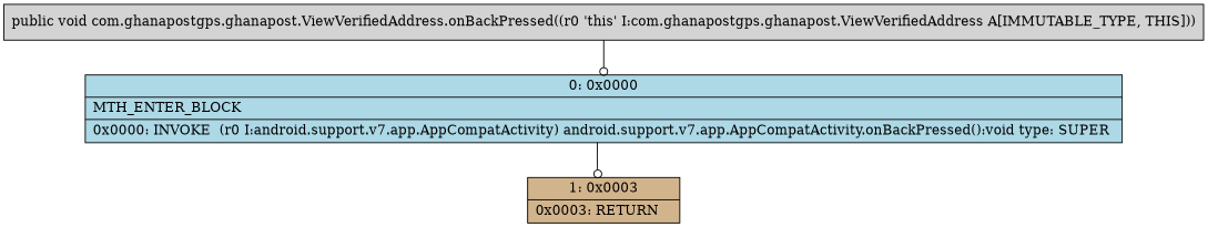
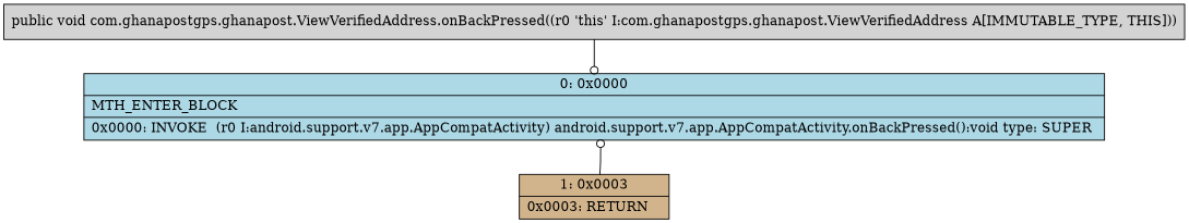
  digraph {
    node [shape=record style=filled]
    edge [arrowhead=odot]
    n1 [label="{0\:\ 0x0000|MTH_ENTER_BLOCK\l|0x0000: INVOKE  (r0 I:android.support.v7.app.AppCompatActivity) android.support.v7.app.AppCompatActivity.onBackPressed():void type: SUPER \l}" fillcolor=lightblue]
    n2 [label="{1\:\ 0x0003|0x0003: RETURN   \l}" fillcolor=tan]
    n3 [label="{public void com.ghanapostgps.ghanapost.ViewVerifiedAddress.onBackPressed((r0 'this' I:com.ghanapostgps.ghanapost.ViewVerifiedAddress A[IMMUTABLE_TYPE, THIS])) }" fillcolor=lightgrey]
-   n1 -> n2
+   n2 -> n1
    n3 -> n1
  }
